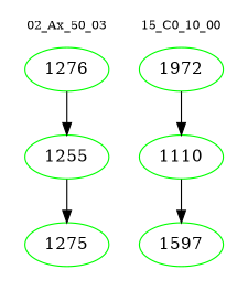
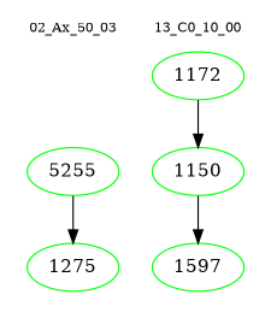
  digraph {
    node [color=green]
    edge [color=black]
-   n1 [label=1276]
-   n2 [label=1255]
+   n2 [label=5255]
    n3 [label=1275]
-   n4 [label=1972]
-   n5 [label=1110]
+   n4 [label=1172]
+   n5 [label=1150]
    n6 [label=1597]
    subgraph cluster_1 {
      color=white
      fontsize=10
      label="02_Ax_50_03"
-     n1
      n2
      n3
    }
    subgraph cluster_2 {
      color=white
      fontsize=10
-     label="15_C0_10_00"
+     label="13_C0_10_00"
      n4
      n5
      n6
    }
-   n1 -> n2
    n2 -> n3
    n4 -> n5
    n5 -> n6
  }
